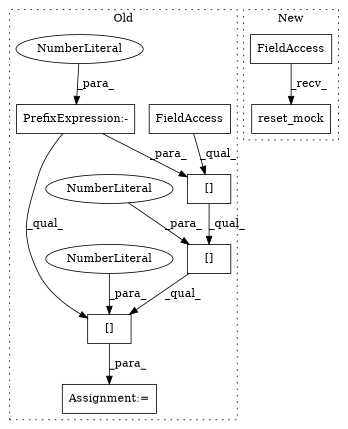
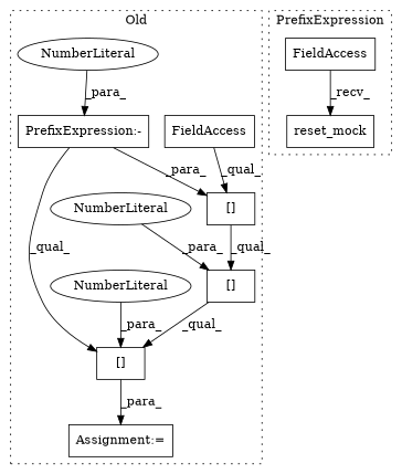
  digraph {
    node [a=2 l=1 shape=box]
    n1 [l="33,1" label="[]" s="11125,11159"]
    n2 [a=34 label=NumberLiteral s=11158 shape=ellipse]
    n3 [a=38 label="PrefixExpression:-" s=11154]
    n4 [a=34 label=NumberLiteral s=11155 shape=ellipse]
    n5 [l="36,1" label="[]" s="11125,11162"]
    n6 [a=34 label=NumberLiteral s=11161 shape=ellipse]
    n7 [l="29,1" label="[]" s="11125,11156"]
    n8 [a=22 l=28 label=FieldAccess s=11125]
    n9 [a=7 label="Assignment:=" s=11124]
    n10 [a=32 l=12 label=reset_mock s=10081]
    n11 [a=22 l=31 label=FieldAccess s=10049]
    subgraph cluster_1 {
      label=Old
      style=dotted
      n1
      n2
      n3
      n4
      n5
      n6
      n7
      n8
      n9
    }
    subgraph cluster_2 {
-     label=New
+     label=PrefixExpression
      style=dotted
      n10
      n11
    }
    n1 -> n5 [label=_qual_]
    n2 -> n1 [label=_para_]
    n3 -> n5 [label=_qual_]
    n3 -> n7 [label=_para_]
    n4 -> n3 [label=_para_]
    n5 -> n9 [label=_para_]
    n6 -> n5 [label=_para_]
    n7 -> n1 [label=_qual_]
    n8 -> n7 [label=_qual_]
    n11 -> n10 [label=_recv_]
  }
